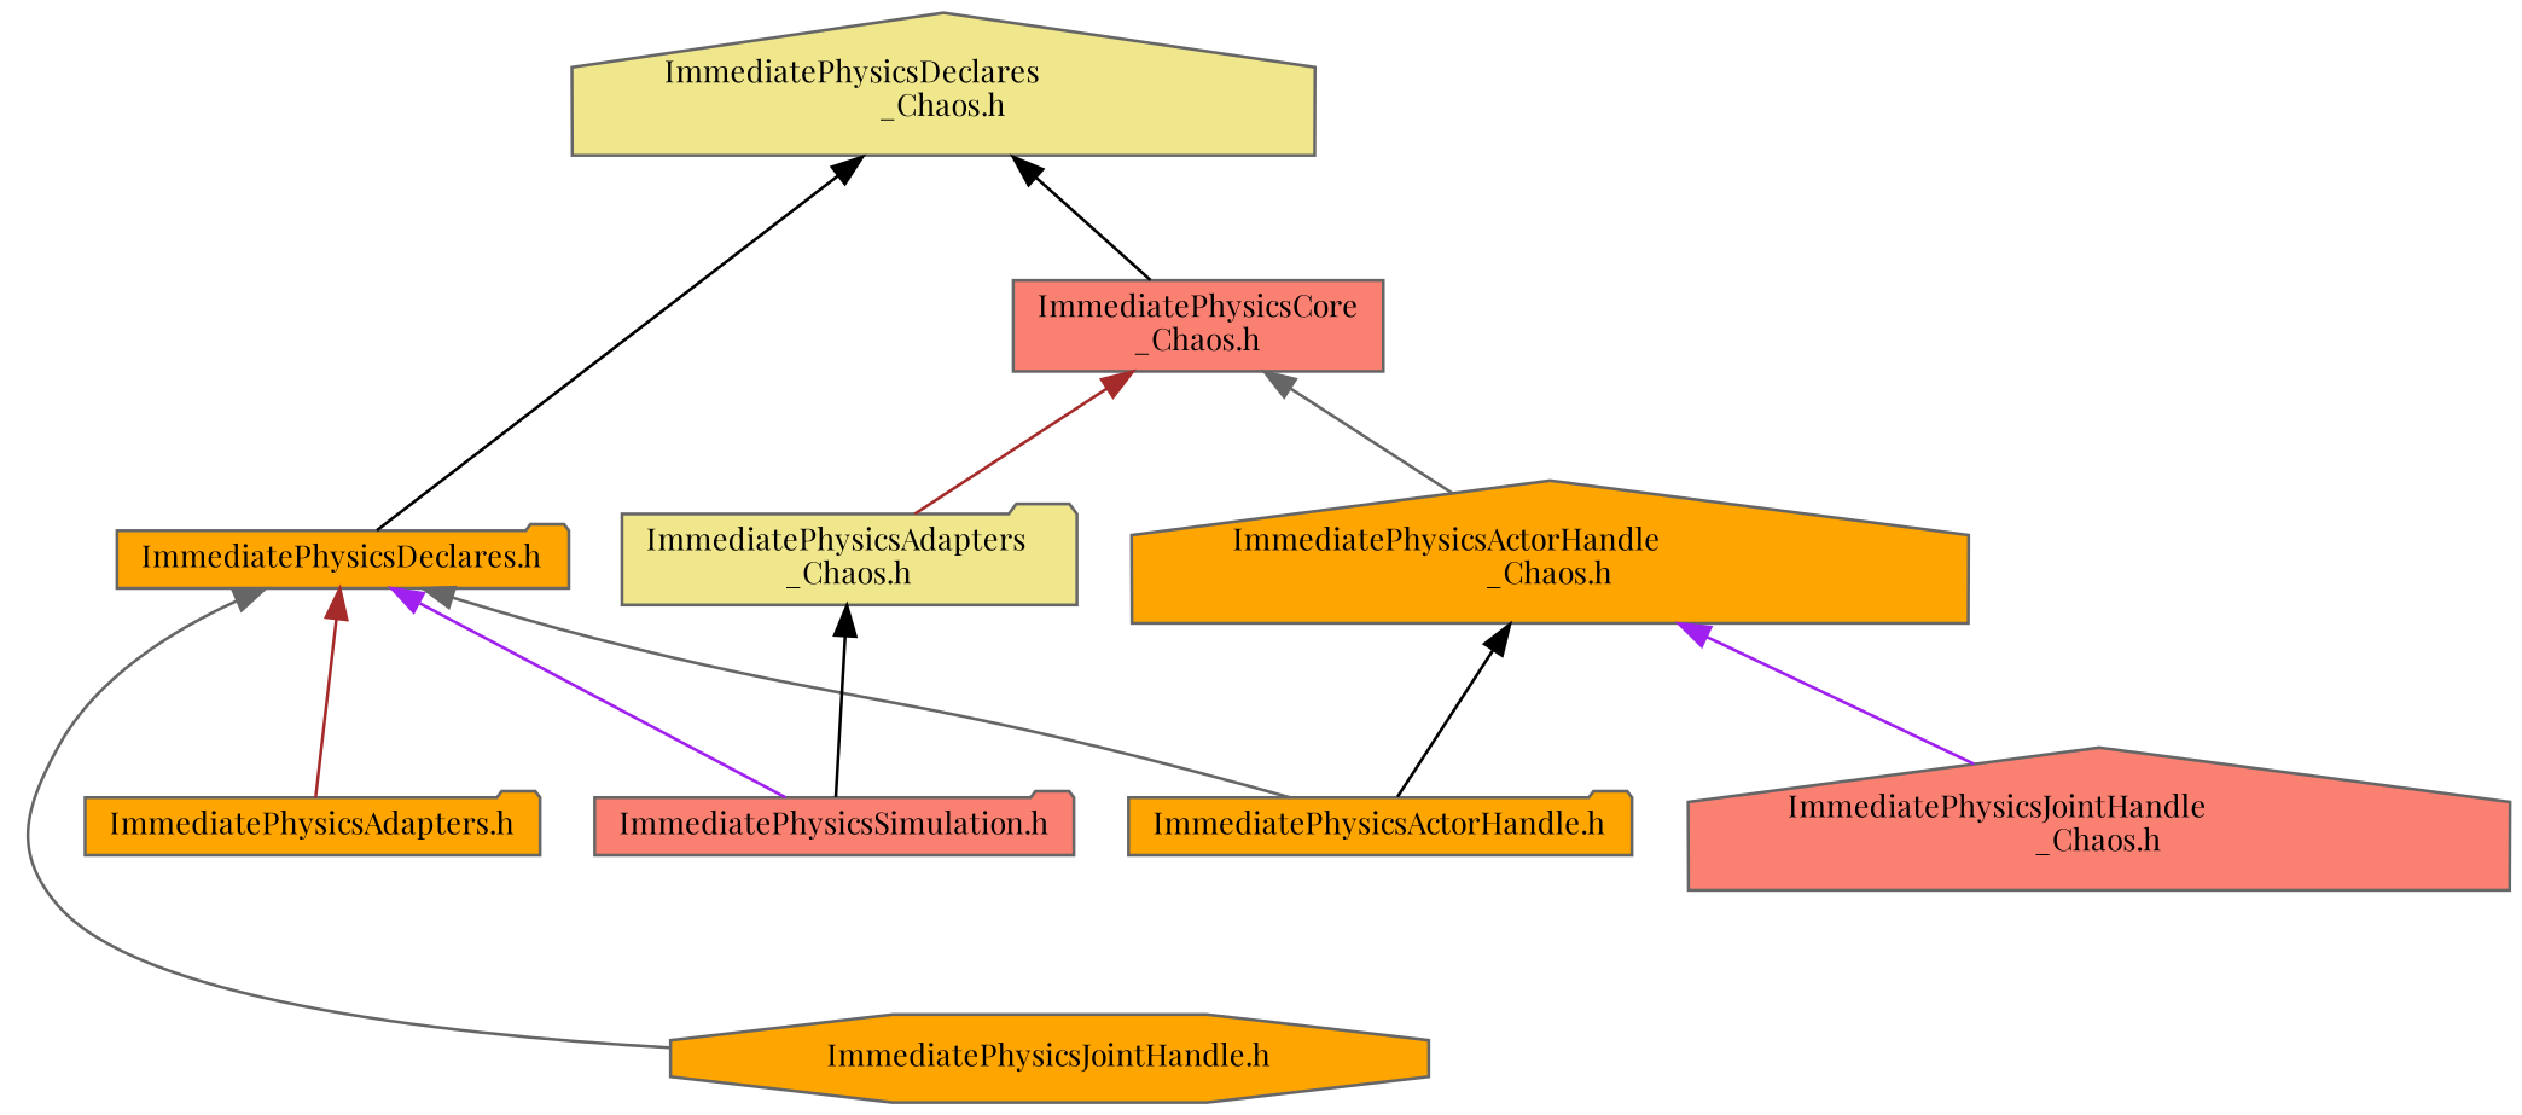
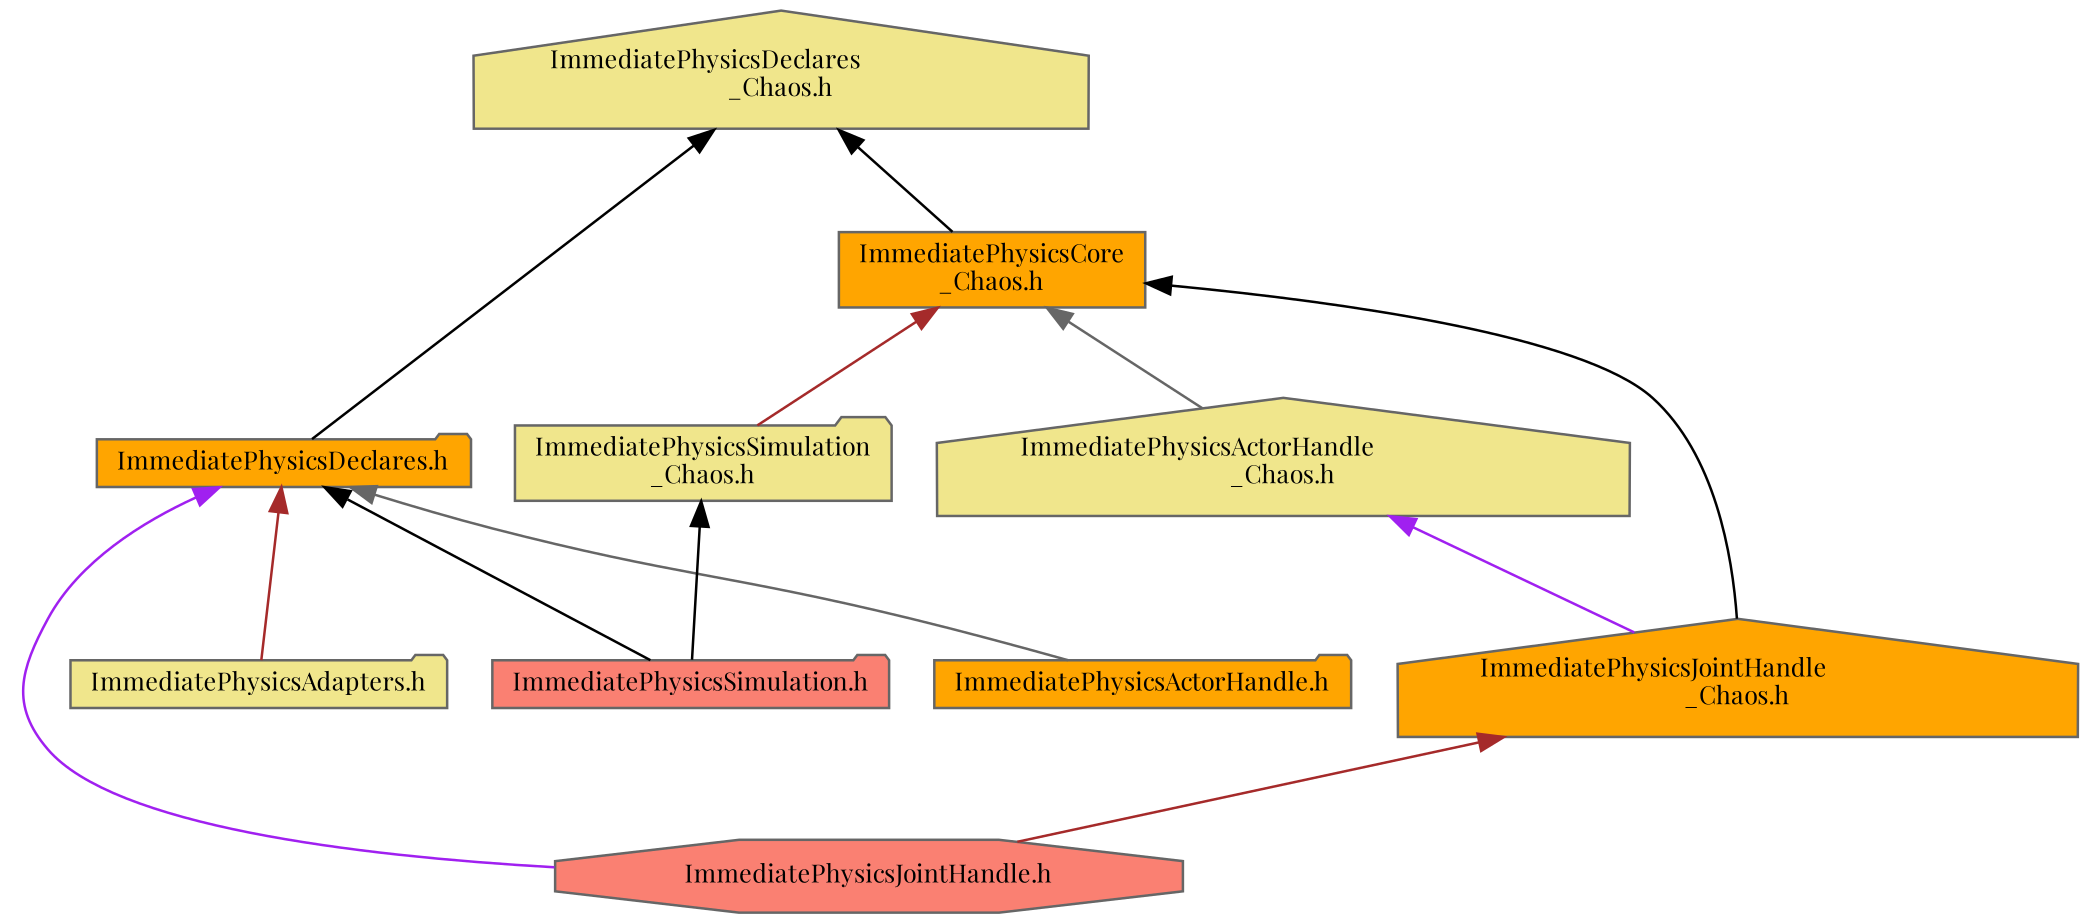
  digraph {
    fontname="Playfair Display"
    node [color=grey40 fillcolor=khaki fontname="Playfair Display" fontsize=10 shape=folder style=filled]
    edge [color=black dir=back fontname="Playfair Display" fontsize=10 labelfontname=Helvetica labelfontsize=10 style=solid]
    n1 [color=gray40 fontcolor=black height=0.2 label="ImmediatePhysicsDeclares\l_Chaos.h" shape=house width=0.4]
-   n2 [fillcolor=salmon height=0.2 label="ImmediatePhysicsCore\l_Chaos.h" shape=box width=0.4]
+   n2 [fillcolor=orange height=0.2 label="ImmediatePhysicsCore\l_Chaos.h" shape=box width=0.4]
    n3 [fillcolor=orange height=0.2 label="ImmediatePhysicsDeclares.h" width=0.4]
-   n4 [fillcolor=orange height=0.2 label="ImmediatePhysicsActorHandle\l_Chaos.h" shape=house width=0.4]
-   n5 [fillcolor=salmon height=0.2 label="ImmediatePhysicsJointHandle\l_Chaos.h" shape=house width=0.4]
-   n6 [height=0.2 label="ImmediatePhysicsAdapters\l_Chaos.h" width=0.4]
+   n4 [height=0.2 label="ImmediatePhysicsActorHandle\l_Chaos.h" shape=house width=0.4]
+   n5 [fillcolor=orange height=0.2 label="ImmediatePhysicsJointHandle\l_Chaos.h" shape=house width=0.4]
+   n6 [height=0.2 label="ImmediatePhysicsSimulation\l_Chaos.h" width=0.4]
    n7 [fillcolor=orange height=0.2 label="ImmediatePhysicsActorHandle.h" width=0.4]
-   n8 [fillcolor=orange height=0.2 label="ImmediatePhysicsJointHandle.h" shape=octagon width=0.4]
+   n8 [fillcolor=salmon height=0.2 label="ImmediatePhysicsJointHandle.h" shape=octagon width=0.4]
    n9 [fillcolor=salmon height=0.2 label="ImmediatePhysicsSimulation.h" width=0.4]
-   n10 [fillcolor=orange height=0.2 label="ImmediatePhysicsAdapters.h" width=0.4]
+   n10 [height=0.2 label="ImmediatePhysicsAdapters.h" width=0.4]
    n1 -> n2
    n1 -> n3
    n2 -> n4 [color=gray40]
+   n2 -> n5
    n2 -> n6 [color=brown]
    n3 -> n7 [color=gray40]
-   n3 -> n8 [color=gray40]
-   n3 -> n9 [color=purple]
+   n3 -> n8 [color=purple]
+   n3 -> n9
    n3 -> n10 [color=brown]
    n4 -> n5 [color=purple]
-   n4 -> n7
+   n5 -> n8 [color=brown]
    n6 -> n9
  }
